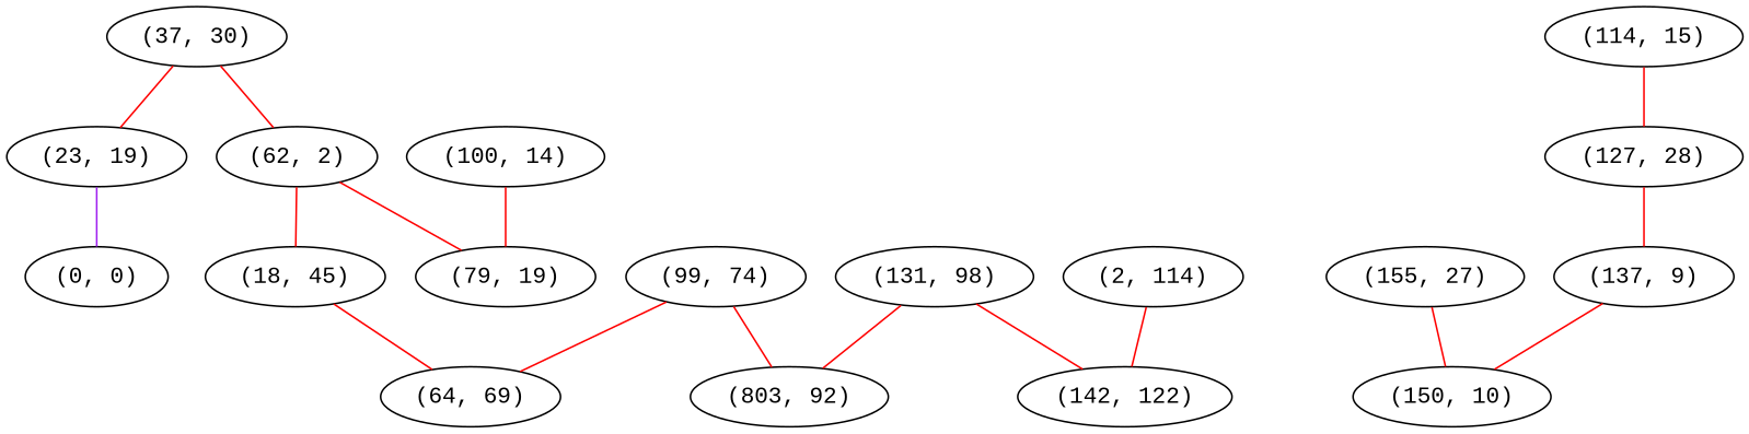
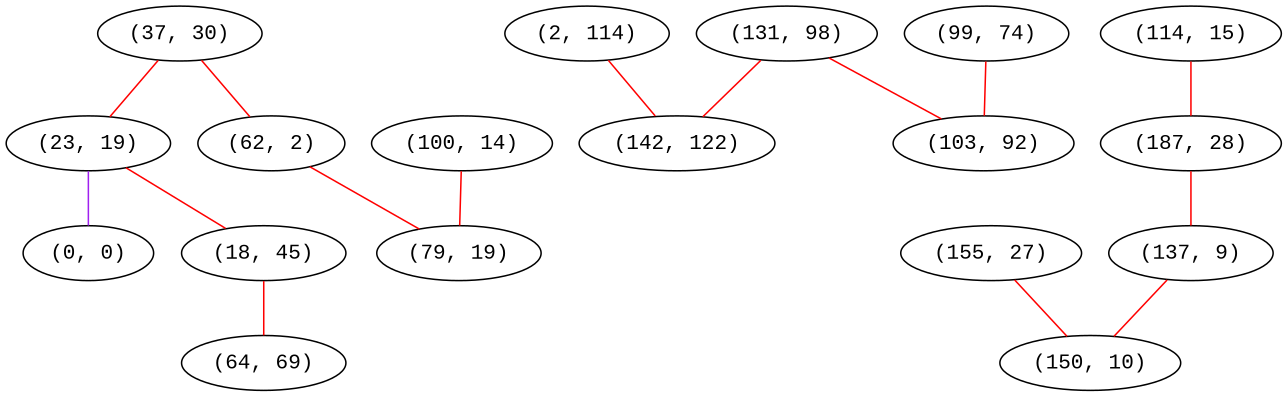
  graph {
    fontname="Liberation Mono"
    node [fontname="Liberation Mono"]
    edge [color=red fontname="Liberation Mono" weight=1]
    "(37, 30)"
    "(23, 19)"
    "(62, 2)"
    "(0, 0)"
    "(18, 45)"
    "(79, 19)"
    "(64, 69)"
    "(131, 98)"
    "(142, 122)"
-   "(103, 92)" [label="(803, 92)"]
+   "(103, 92)"
    "(155, 27)"
    "(150, 10)"
    "(2, 114)"
    "(114, 15)"
-   "(127, 28)"
+   "(127, 28)" [label="(187, 28)"]
    "(100, 14)"
    "(137, 9)"
    "(99, 74)"
    "(37, 30)" -- "(23, 19)"
    "(37, 30)" -- "(62, 2)"
    "(23, 19)" -- "(0, 0)" [color=purple weight=4]
-   "(62, 2)" -- "(18, 45)"
+   "(23, 19)" -- "(18, 45)"
    "(62, 2)" -- "(79, 19)"
    "(18, 45)" -- "(64, 69)"
    "(131, 98)" -- "(142, 122)"
    "(131, 98)" -- "(103, 92)"
    "(155, 27)" -- "(150, 10)"
    "(2, 114)" -- "(142, 122)"
    "(114, 15)" -- "(127, 28)"
    "(127, 28)" -- "(137, 9)"
    "(100, 14)" -- "(79, 19)"
    "(137, 9)" -- "(150, 10)"
-   "(99, 74)" -- "(64, 69)"
    "(99, 74)" -- "(103, 92)"
  }
